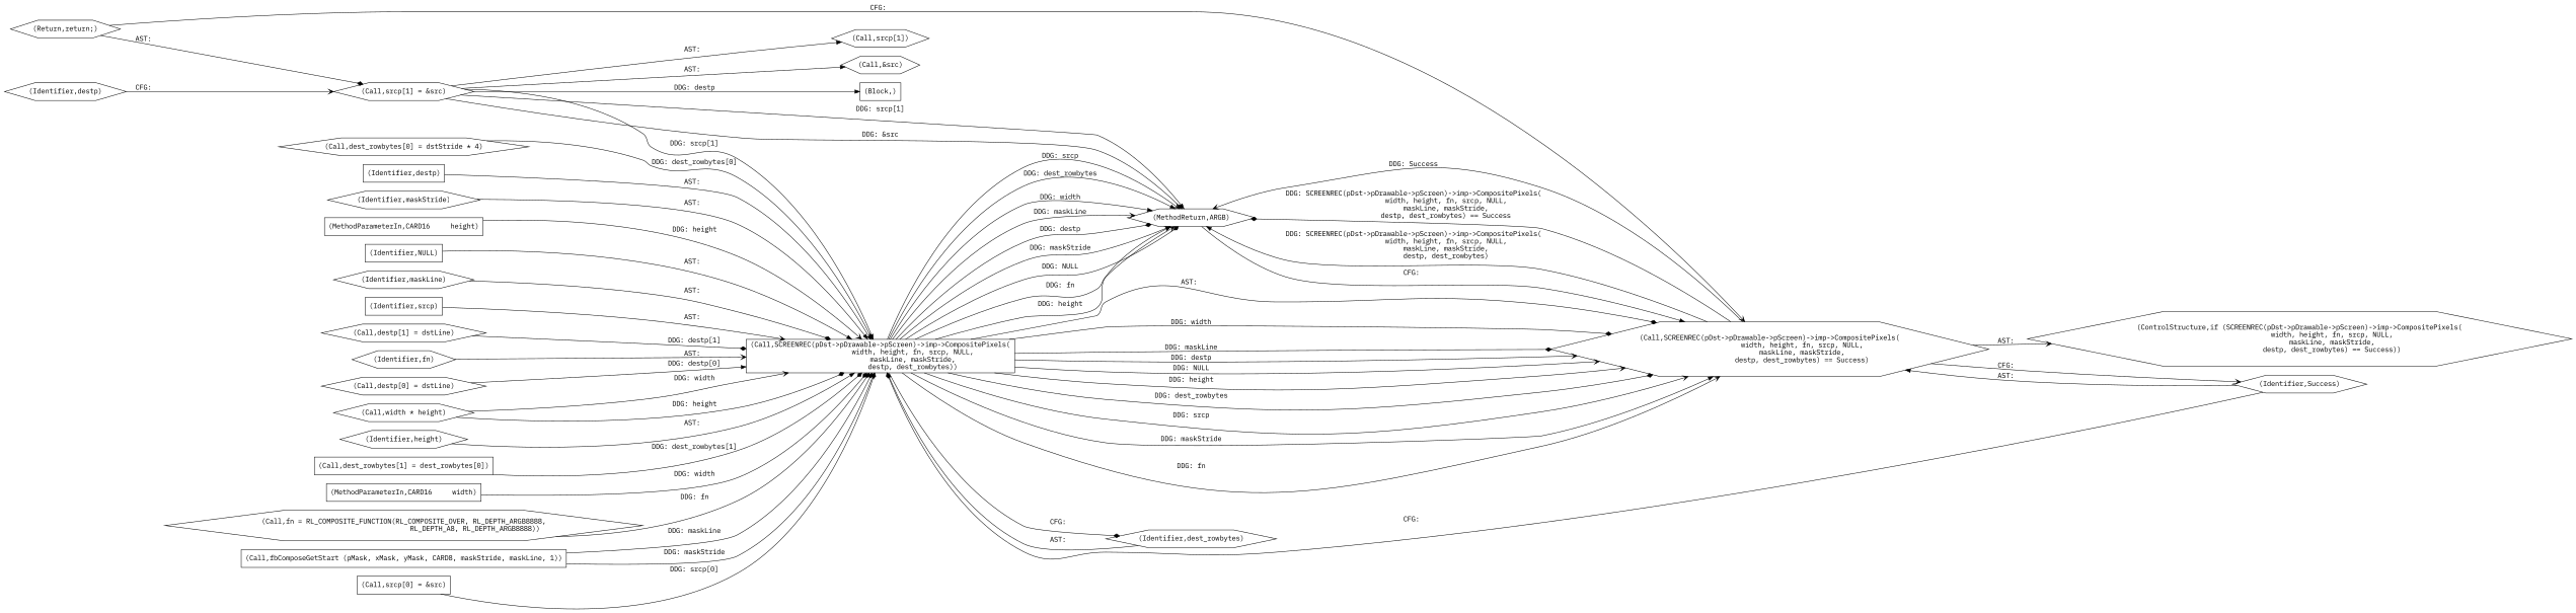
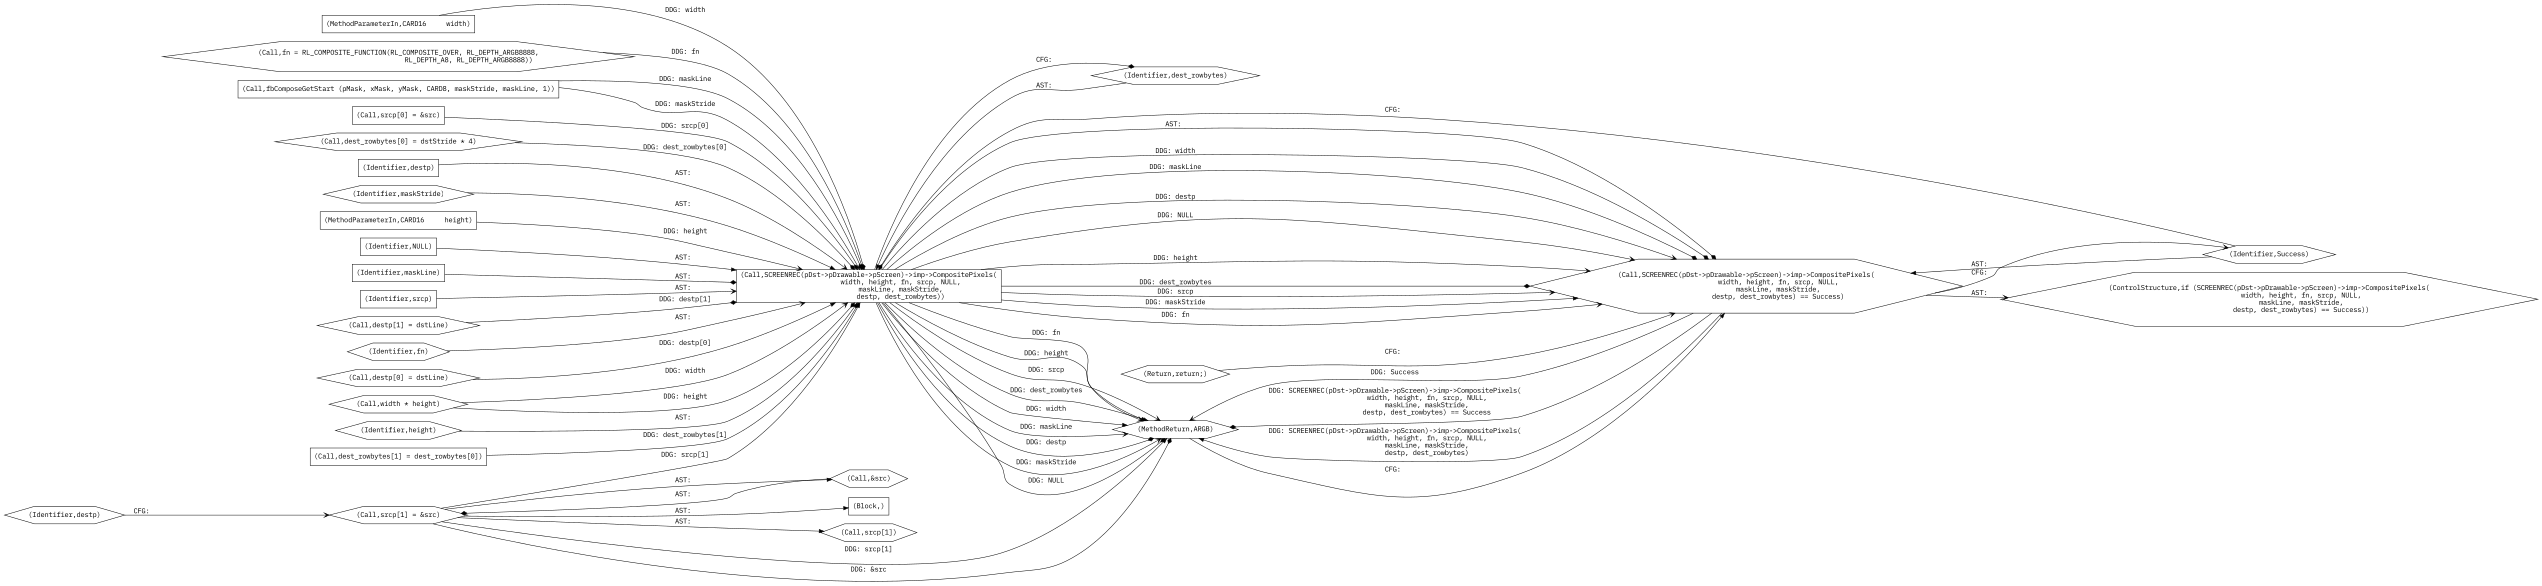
  digraph {
    fontname="IBM Plex Mono"
    rankdir=LR
    node [fontname="IBM Plex Mono" shape=hexagon]
    edge [arrowhead=diamond fontname="IBM Plex Mono"]
    n1 [label="(Call,srcp[1] = &src)"]
    n2 [label="(Call,SCREENREC(pDst->pDrawable->pScreen)->imp->CompositePixels(\n                width, height, fn, srcp, NULL,\n                maskLine, maskStride,\n                destp, dest_rowbytes))" shape=box]
    n3 [label="(Call,&src)"]
    n4 [label="(Block,)" shape=box]
    n5 [label="(MethodReturn,ARGB)"]
    n6 [label="(Call,srcp[1])"]
    n7 [label="(Call,SCREENREC(pDst->pDrawable->pScreen)->imp->CompositePixels(\n                width, height, fn, srcp, NULL,\n                maskLine, maskStride,\n                destp, dest_rowbytes) == Success)"]
    n8 [label="(Identifier,dest_rowbytes)"]
    n9 [label="(Identifier,Success)"]
    n10 [label="(ControlStructure,if (SCREENREC(pDst->pDrawable->pScreen)->imp->CompositePixels(\n                width, height, fn, srcp, NULL,\n                maskLine, maskStride,\n                destp, dest_rowbytes) == Success))"]
    n11 [label="(Call,dest_rowbytes[0] = dstStride * 4)"]
    n12 [label="(Identifier,destp)" shape=box]
    n13 [label="(Identifier,maskStride)"]
    n14 [label="(MethodParameterIn,CARD16     height)" shape=box]
    n15 [label="(Identifier,NULL)" shape=box]
-   n16 [label="(Identifier,maskLine)"]
+   n16 [label="(Identifier,maskLine)" shape=box]
    n17 [label="(Identifier,srcp)" shape=box]
    n18 [label="(Call,destp[1] = dstLine)"]
    n19 [label="(Identifier,fn)"]
    n20 [label="(Call,destp[0] = dstLine)"]
    n21 [label="(Call,width * height)"]
    n22 [label="(Return,return;)"]
    n23 [label="(Identifier,height)"]
    n24 [label="(Call,dest_rowbytes[1] = dest_rowbytes[0])" shape=box]
    n25 [label="(MethodParameterIn,CARD16     width)" shape=box]
    n26 [label="(Call,fn = RL_COMPOSITE_FUNCTION(RL_COMPOSITE_OVER, RL_DEPTH_ARGB8888,\n                                   RL_DEPTH_A8, RL_DEPTH_ARGB8888))"]
    n27 [label="(Identifier,destp)"]
    n28 [label="(Call,fbComposeGetStart (pMask, xMask, yMask, CARD8, maskStride, maskLine, 1))" shape=box]
    n29 [label="(Call,srcp[0] = &src)" shape=box]
    n1 -> n2 [arrowhead=normal label="DDG: srcp[1]"]
    n1 -> n3 [arrowhead=normal label="AST: "]
-   n1 -> n4 [arrowhead=normal label="DDG: destp"]
+   n1 -> n4 [arrowhead=normal label="AST: "]
    n1 -> n5 [arrowhead=normal label="DDG: srcp[1]"]
    n1 -> n5 [label="DDG: &src"]
    n1 -> n6 [arrowhead=normal label="AST: "]
    n2 -> n5 [arrowhead=vee label="DDG: srcp"]
    n2 -> n5 [arrowhead=normal label="DDG: dest_rowbytes"]
    n2 -> n5 [arrowhead=normal label="DDG: width"]
    n2 -> n5 [arrowhead=vee label="DDG: maskLine"]
    n2 -> n5 [label="DDG: destp"]
    n2 -> n5 [arrowhead=vee label="DDG: maskStride"]
    n2 -> n5 [label="DDG: NULL"]
    n2 -> n5 [arrowhead=vee label="DDG: fn"]
    n2 -> n5 [arrowhead=normal label="DDG: height"]
    n2 -> n7 [label="AST: "]
    n2 -> n7 [label="DDG: width"]
    n2 -> n7 [label="DDG: maskLine"]
    n2 -> n7 [arrowhead=vee label="DDG: destp"]
    n2 -> n7 [arrowhead=vee label="DDG: NULL"]
    n2 -> n7 [arrowhead=vee label="DDG: height"]
    n2 -> n7 [label="DDG: dest_rowbytes"]
    n2 -> n7 [arrowhead=vee label="DDG: srcp"]
    n2 -> n7 [arrowhead=normal label="DDG: maskStride"]
    n2 -> n7 [arrowhead=vee label="DDG: fn"]
    n2 -> n8 [label="CFG: "]
-   n22 -> n1 [label="AST: "]
+   n3 -> n1 [label="AST: "]
    n5 -> n7 [arrowhead=normal label="CFG: "]
    n7 -> n5 [arrowhead=vee label="DDG: Success"]
    n7 -> n5 [label="DDG: SCREENREC(pDst->pDrawable->pScreen)->imp->CompositePixels(\n                width, height, fn, srcp, NULL,\n                maskLine, maskStride,\n                destp, dest_rowbytes) == Success"]
    n7 -> n5 [arrowhead=normal label="DDG: SCREENREC(pDst->pDrawable->pScreen)->imp->CompositePixels(\n                width, height, fn, srcp, NULL,\n                maskLine, maskStride,\n                destp, dest_rowbytes)"]
    n7 -> n9 [arrowhead=vee label="CFG: "]
    n7 -> n10 [arrowhead=vee label="AST: "]
    n8 -> n2 [arrowhead=normal label="AST: "]
    n9 -> n2 [label="CFG: "]
    n9 -> n7 [arrowhead=normal label="AST: "]
    n11 -> n2 [label="DDG: dest_rowbytes[0]"]
    n12 -> n2 [arrowhead=vee label="AST: "]
    n13 -> n2 [arrowhead=normal label="AST: "]
    n14 -> n2 [arrowhead=vee label="DDG: height"]
    n15 -> n2 [arrowhead=normal label="AST: "]
    n16 -> n2 [label="AST: "]
    n17 -> n2 [arrowhead=vee label="AST: "]
    n18 -> n2 [label="DDG: destp[1]"]
    n19 -> n2 [arrowhead=vee label="AST: "]
    n20 -> n2 [arrowhead=normal label="DDG: destp[0]"]
    n21 -> n2 [arrowhead=vee label="DDG: width"]
    n21 -> n2 [label="DDG: height"]
    n22 -> n7 [arrowhead=vee label="CFG: "]
    n23 -> n2 [arrowhead=normal label="AST: "]
    n24 -> n2 [label="DDG: dest_rowbytes[1]"]
    n25 -> n2 [label="DDG: width"]
    n26 -> n2 [label="DDG: fn"]
    n27 -> n1 [arrowhead=vee label="CFG: "]
    n28 -> n2 [label="DDG: maskLine"]
    n28 -> n2 [arrowhead=vee label="DDG: maskStride"]
    n29 -> n2 [label="DDG: srcp[0]"]
  }
